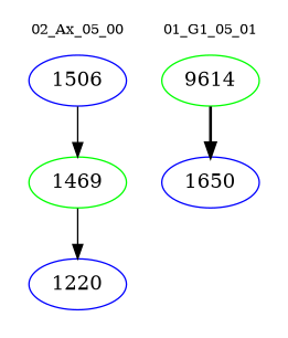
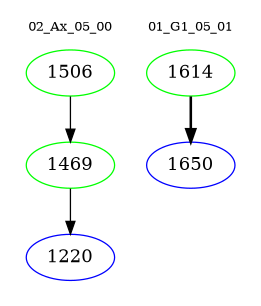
  digraph {
    node [color=green]
    edge [color=black style=solid]
-   n1 [color=blue label=1506]
+   n1 [label=1506]
    n2 [label=1469]
    n3 [color=blue label=1220]
-   n4 [label=9614]
+   n4 [label=1614]
    n5 [color=blue label=1650]
    subgraph cluster_1 {
      color=white
      fontsize=10
      label="02_Ax_05_00"
      n1
      n2
      n3
    }
    subgraph cluster_2 {
      color=white
      fontsize=10
      label="01_G1_05_01"
      n4
      n5
    }
    n1 -> n2
    n2 -> n3
    n4 -> n5 [style=bold]
  }
